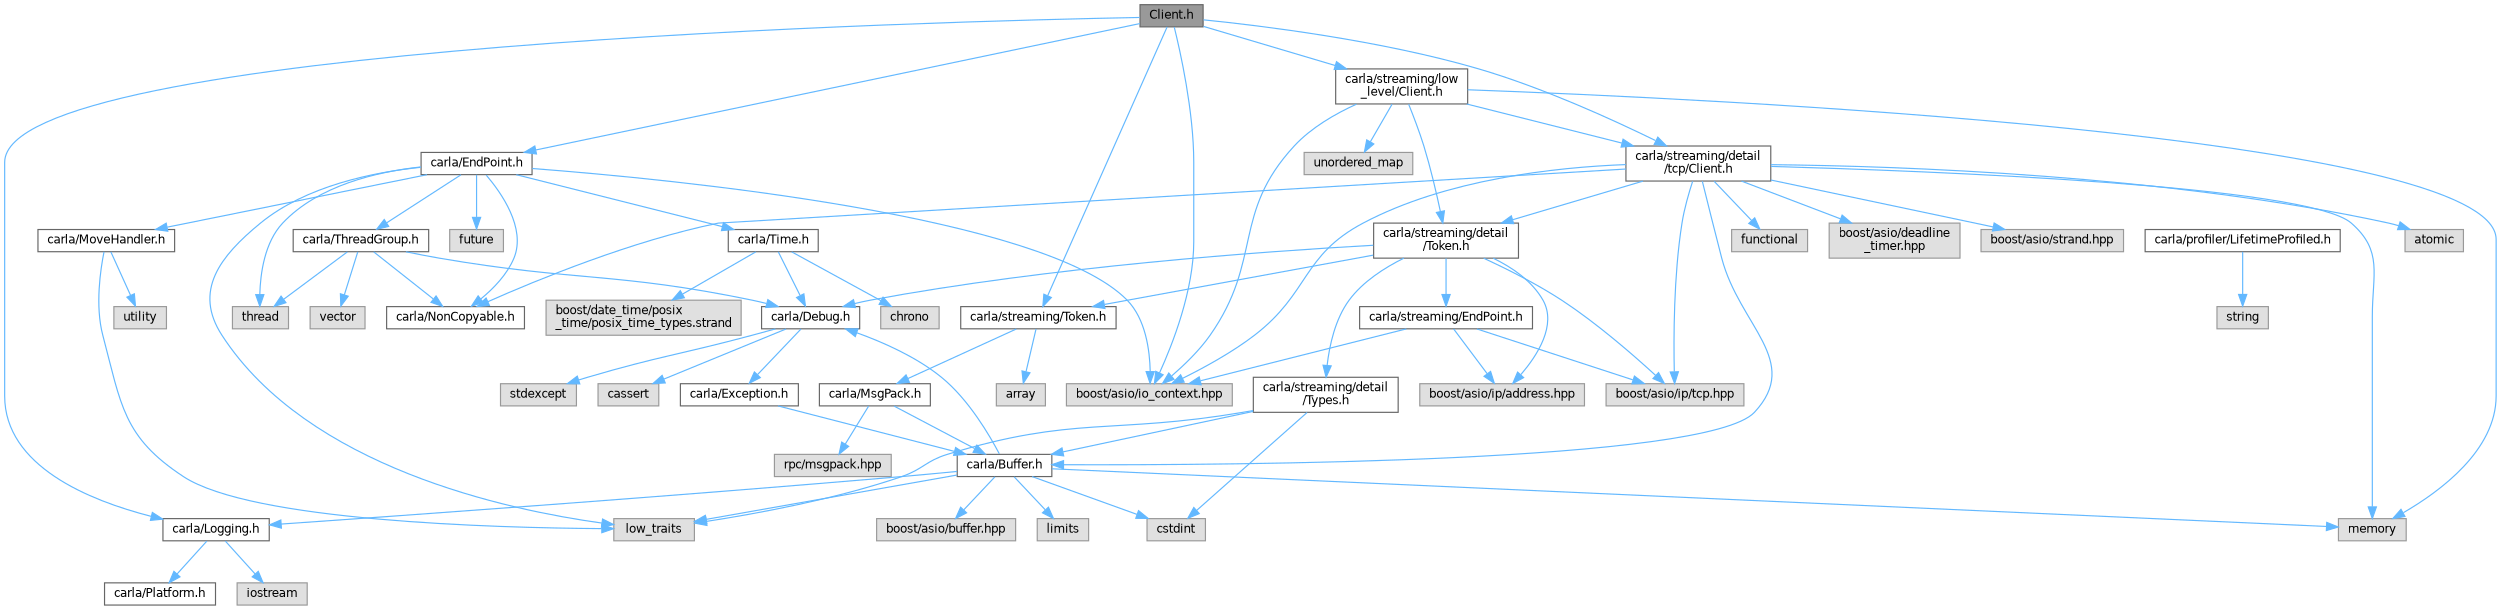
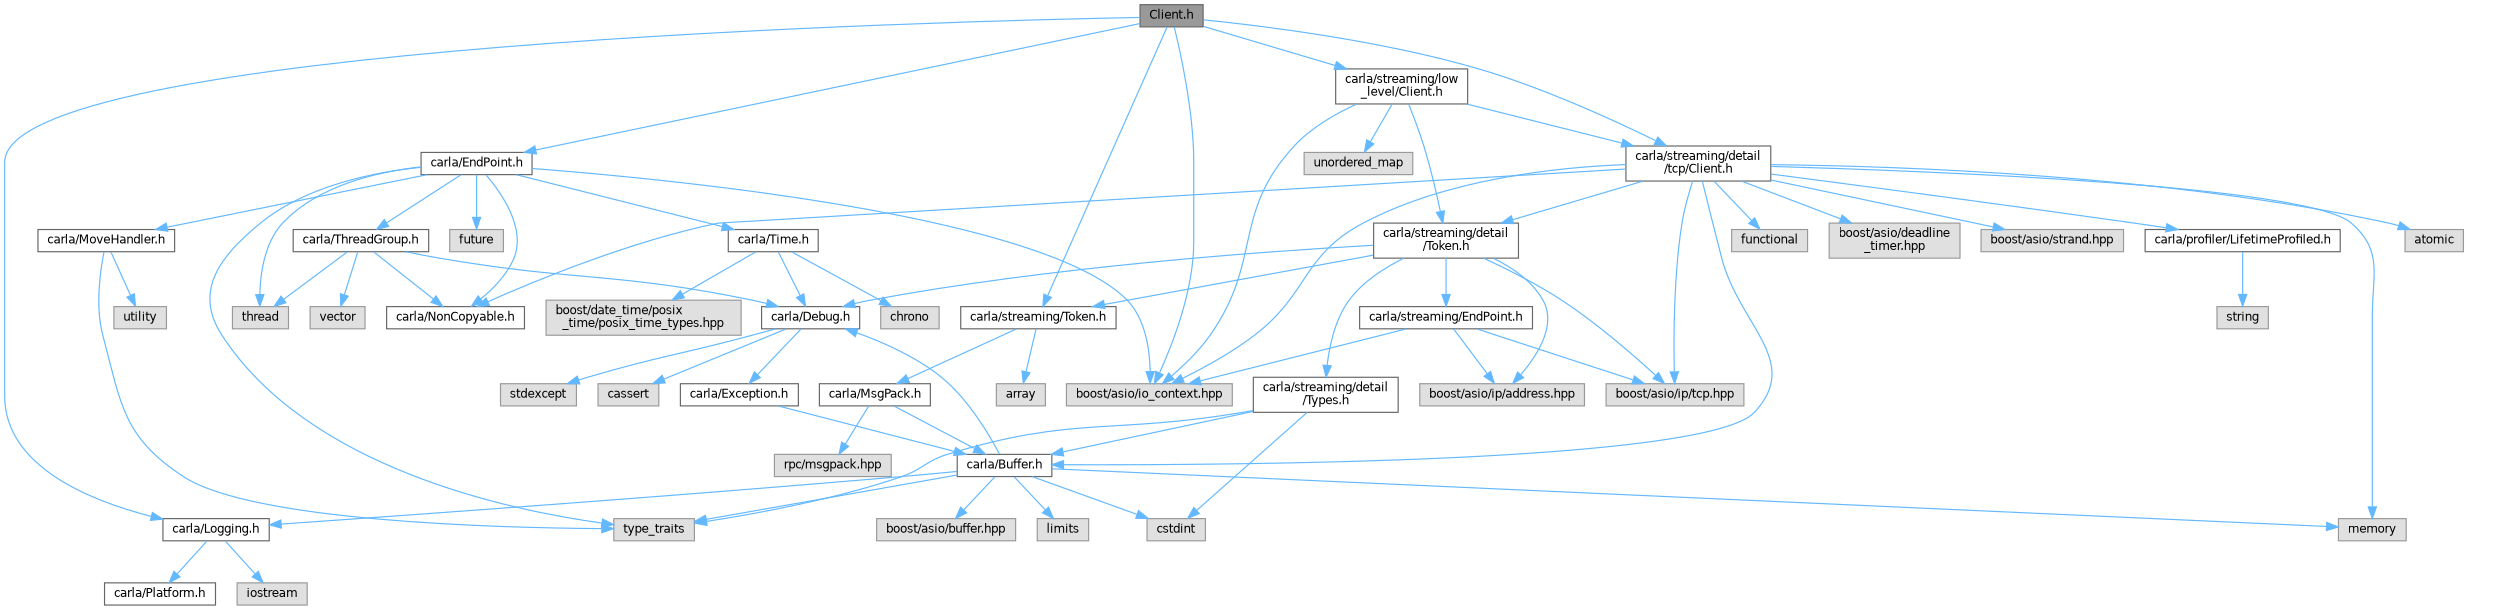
  digraph {
    node [color=grey60 fillcolor="#E0E0E0" fontname=Helvetica fontsize=10 shape=box style=filled]
    edge [color=steelblue1 fontname=Helvetica fontsize=10 labelfontname=Helvetica labelfontsize=10 style=solid]
    n1 [color=gray40 fillcolor=grey60 fontcolor=black height=0.2 label="Client.h" width=0.4]
    n2 [color=grey40 fillcolor=white height=0.2 label="carla/Logging.h" width=0.4]
    n3 [color=grey40 fillcolor=white height=0.2 label="carla/EndPoint.h" width=0.4]
    n4 [height=0.2 label="boost/asio/io_context.hpp" width=0.4]
    n5 [color=grey40 fillcolor=white height=0.2 label="carla/streaming/Token.h" width=0.4]
    n6 [color=grey40 fillcolor=white height=0.2 label="carla/streaming/detail\l/tcp/Client.h" width=0.4]
    n7 [color=grey40 fillcolor=white height=0.2 label="carla/streaming/low\l_level/Client.h" width=0.4]
    n8 [color=grey40 fillcolor=white height=0.2 label="carla/Platform.h" width=0.4]
    n9 [height=0.2 label=iostream width=0.4]
    n10 [color=grey40 fillcolor=white height=0.2 label="carla/MoveHandler.h" width=0.4]
-   n11 [height=0.2 label=low_traits width=0.4]
+   n11 [height=0.2 label=type_traits width=0.4]
    n12 [color=grey40 fillcolor=white height=0.2 label="carla/NonCopyable.h" width=0.4]
    n13 [color=grey40 fillcolor=white height=0.2 label="carla/ThreadGroup.h" width=0.4]
    n14 [height=0.2 label=thread width=0.4]
    n15 [color=grey40 fillcolor=white height=0.2 label="carla/Time.h" width=0.4]
    n16 [height=0.2 label=future width=0.4]
    n17 [color=grey40 fillcolor=white height=0.2 label="carla/MsgPack.h" width=0.4]
    n18 [height=0.2 label=array width=0.4]
    n19 [color=grey40 fillcolor=white height=0.2 label="carla/Buffer.h" width=0.4]
    n20 [height=0.2 label=memory width=0.4]
    n21 [color=grey40 fillcolor=white height=0.2 label="carla/profiler/LifetimeProfiled.h" width=0.4]
    n22 [color=grey40 fillcolor=white height=0.2 label="carla/streaming/detail\l/Token.h" width=0.4]
    n23 [height=0.2 label="boost/asio/ip/tcp.hpp" width=0.4]
    n24 [height=0.2 label="boost/asio/deadline\l_timer.hpp" width=0.4]
    n25 [height=0.2 label="boost/asio/strand.hpp" width=0.4]
    n26 [height=0.2 label=atomic width=0.4]
    n27 [height=0.2 label=functional width=0.4]
    n28 [height=0.2 label=unordered_map width=0.4]
    n29 [height=0.2 label=utility width=0.4]
    n30 [color=grey40 fillcolor=white height=0.2 label="carla/Debug.h" width=0.4]
    n31 [height=0.2 label=vector width=0.4]
-   n32 [height=0.2 label="boost/date_time/posix\l_time/posix_time_types.strand" width=0.4]
+   n32 [height=0.2 label="boost/date_time/posix\l_time/posix_time_types.hpp" width=0.4]
    n33 [height=0.2 label=chrono width=0.4]
    n34 [color=grey40 fillcolor=white height=0.2 label="carla/Exception.h" width=0.4]
    n35 [height=0.2 label=stdexcept width=0.4]
    n36 [height=0.2 label=cassert width=0.4]
    n37 [height=0.2 label="rpc/msgpack.hpp" width=0.4]
    n38 [height=0.2 label="boost/asio/buffer.hpp" width=0.4]
    n39 [height=0.2 label=cstdint width=0.4]
    n40 [height=0.2 label=limits width=0.4]
    n41 [height=0.2 label=string width=0.4]
    n42 [color=grey40 fillcolor=white height=0.2 label="carla/streaming/detail\l/Types.h" width=0.4]
    n43 [color=grey40 fillcolor=white height=0.2 label="carla/streaming/EndPoint.h" width=0.4]
    n44 [height=0.2 label="boost/asio/ip/address.hpp" width=0.4]
    n1 -> n2
    n1 -> n3
    n1 -> n4
    n1 -> n5
    n1 -> n6
    n1 -> n7
    n2 -> n8
    n2 -> n9
    n3 -> n4
    n3 -> n10
    n3 -> n11
    n3 -> n12
    n3 -> n13
    n3 -> n14
    n3 -> n15
    n3 -> n16
    n5 -> n17
    n5 -> n18
    n6 -> n4
    n6 -> n12
    n6 -> n19
    n6 -> n20
+   n6 -> n21
    n6 -> n22
    n6 -> n23
    n6 -> n24
    n6 -> n25
    n6 -> n26
    n6 -> n27
    n7 -> n4
    n7 -> n6
-   n7 -> n20
    n7 -> n22
    n7 -> n28
    n10 -> n11
    n10 -> n29
    n13 -> n12
    n13 -> n14
    n13 -> n30
    n13 -> n31
    n15 -> n30
    n15 -> n32
    n15 -> n33
    n17 -> n19
    n17 -> n37
    n19 -> n2
    n19 -> n11
    n19 -> n20
    n19 -> n30
    n19 -> n38
    n19 -> n39
    n19 -> n40
    n21 -> n41
    n22 -> n5
    n22 -> n23
    n22 -> n30
    n22 -> n42
    n22 -> n43
    n22 -> n44
    n30 -> n34
    n30 -> n35
    n30 -> n36
    n34 -> n19
    n42 -> n11
    n42 -> n19
    n42 -> n39
    n43 -> n4
    n43 -> n23
    n43 -> n44
  }
